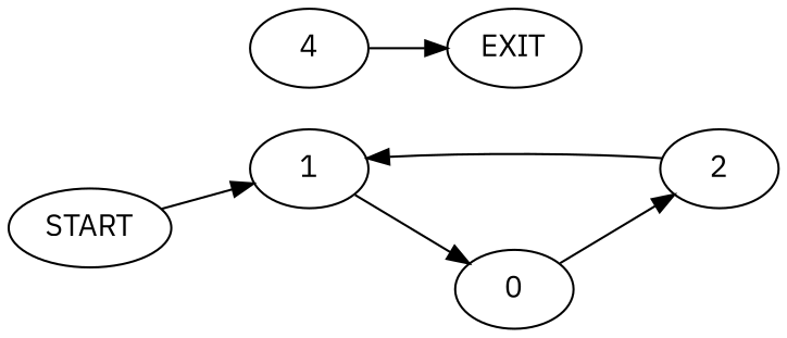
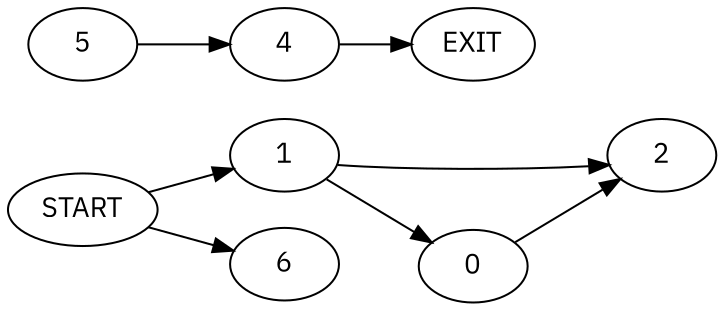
  digraph {
    fontname="IBM Plex Sans"
    rankdir=LR
    node [fontname="IBM Plex Sans"]
    edge [fontname="IBM Plex Sans"]
    n1 [label=START]
    1
+   6
    2
    n5 [label=0]
+   5
    4
    n8 [label=EXIT]
    n1 -> 1
-   2 -> 1
+   n1 -> 6
+   1 -> 2
    1 -> n5
    n5 -> 2
+   5 -> 4
    4 -> n8
  }
